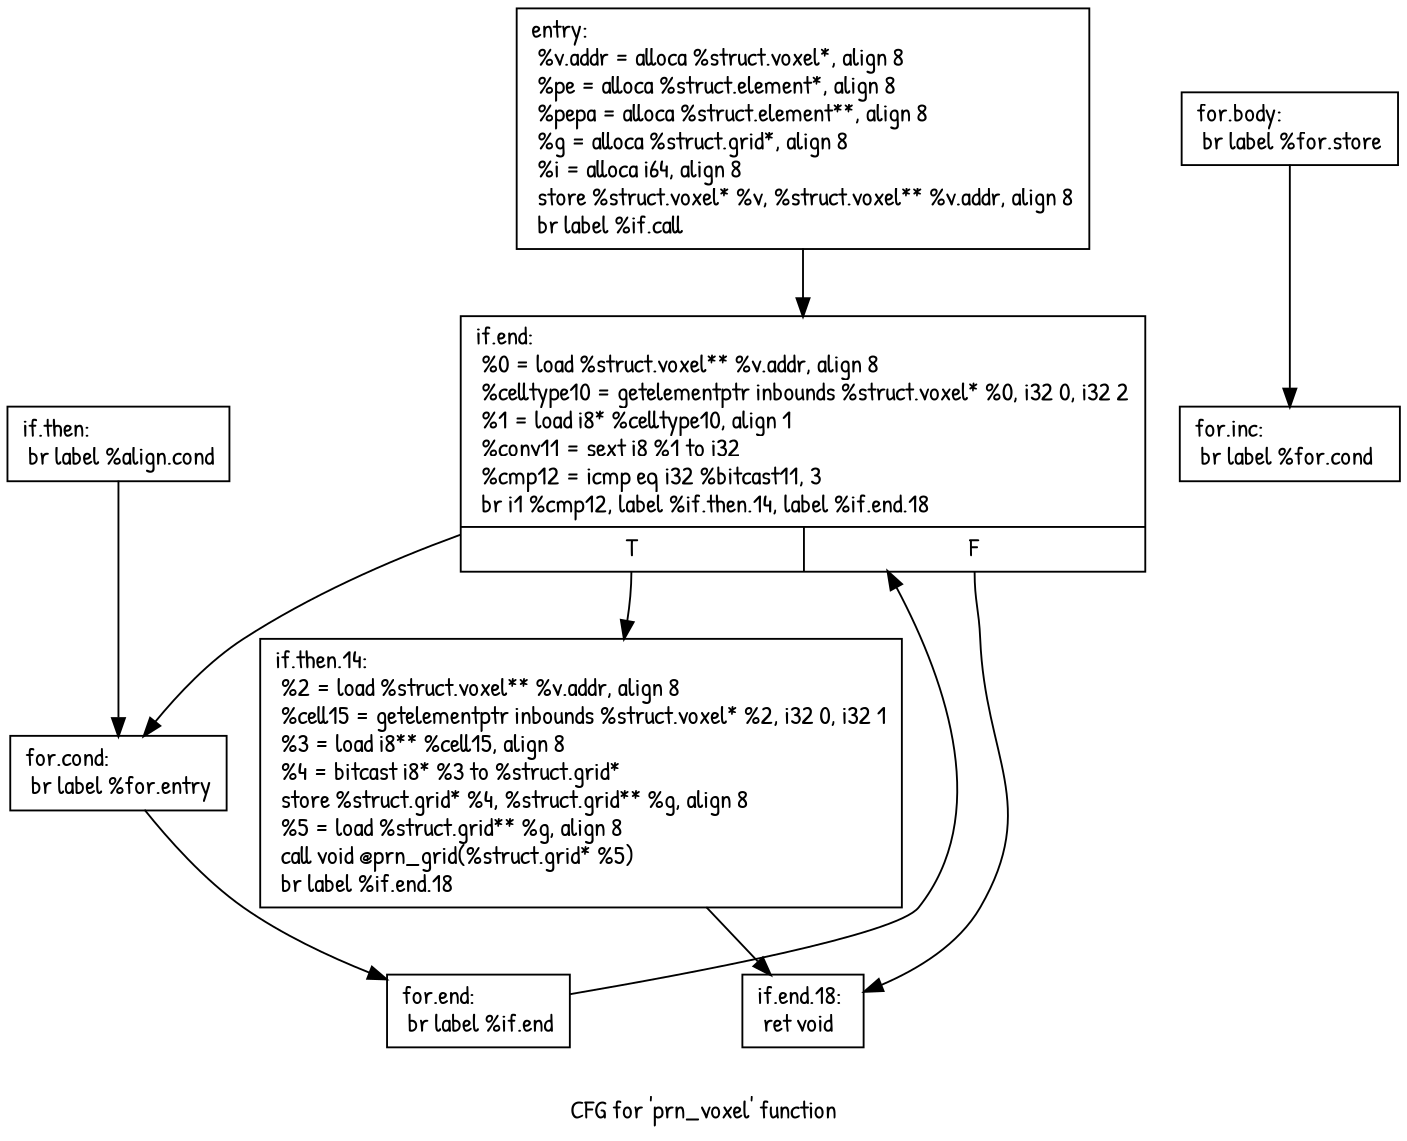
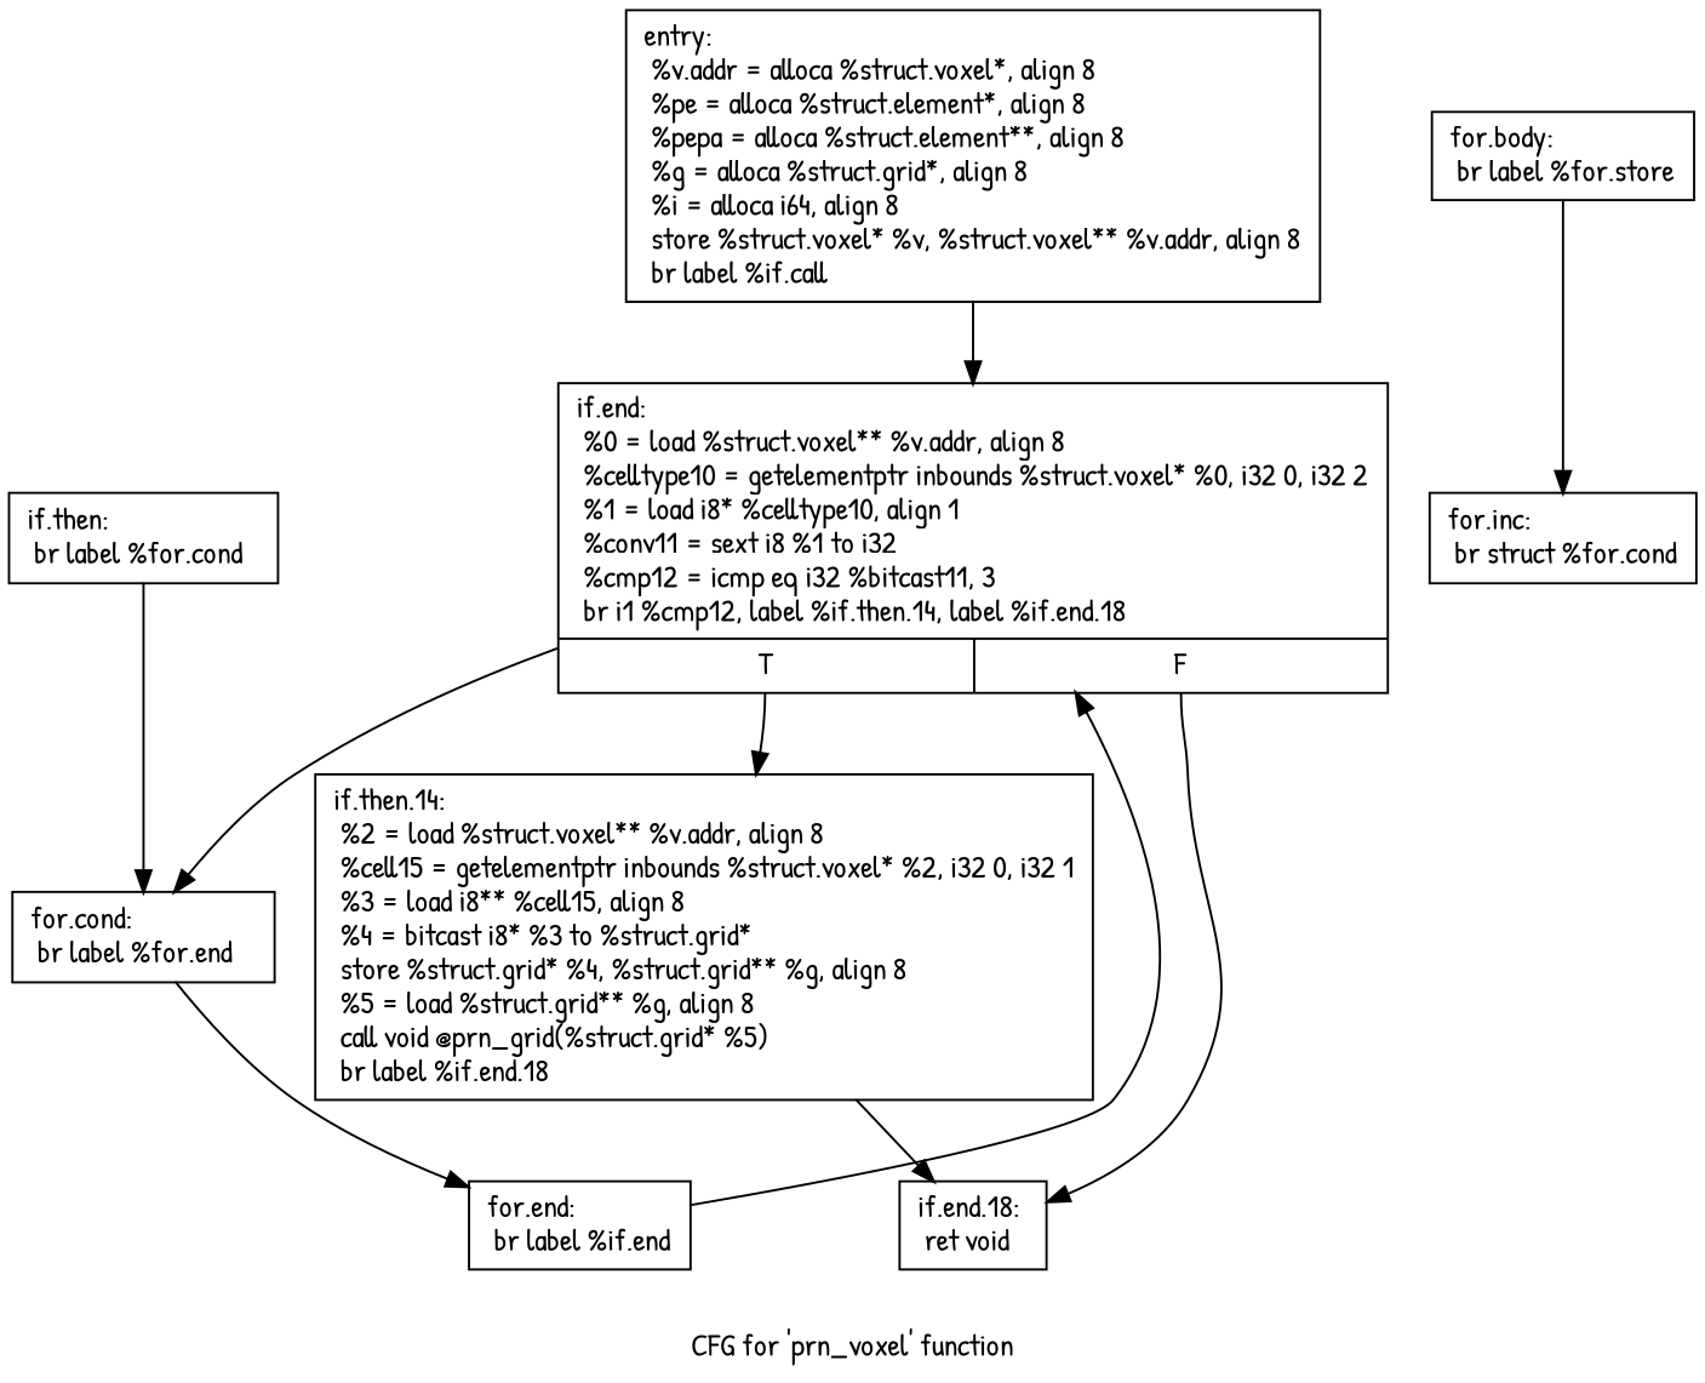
  digraph {
    fontname="Patrick Hand"
    label="CFG for 'prn_voxel' function"
    node [fontname="Patrick Hand" shape=record]
    edge [fontname="Patrick Hand"]
    n1 [label="{entry:\l  %v.addr = alloca %struct.voxel*, align 8\l  %pe = alloca %struct.element*, align 8\l  %pepa = alloca %struct.element**, align 8\l  %g = alloca %struct.grid*, align 8\l  %i = alloca i64, align 8\l  store %struct.voxel* %v, %struct.voxel** %v.addr, align 8\l  br label %if.call\l}"]
    n2 [label="{if.end:                                           \l  %0 = load %struct.voxel** %v.addr, align 8\l  %celltype10 = getelementptr inbounds %struct.voxel* %0, i32 0, i32 2\l  %1 = load i8* %celltype10, align 1\l  %conv11 = sext i8 %1 to i32\l  %cmp12 = icmp eq i32 %bitcast11, 3\l  br i1 %cmp12, label %if.then.14, label %if.end.18\l|{<s0>T|<s1>F}}"]
    n3 [label="{if.then.14:                                       \l  %2 = load %struct.voxel** %v.addr, align 8\l  %cell15 = getelementptr inbounds %struct.voxel* %2, i32 0, i32 1\l  %3 = load i8** %cell15, align 8\l  %4 = bitcast i8* %3 to %struct.grid*\l  store %struct.grid* %4, %struct.grid** %g, align 8\l  %5 = load %struct.grid** %g, align 8\l  call void @prn_grid(%struct.grid* %5)\l  br label %if.end.18\l}"]
    n4 [label="{if.end.18:                                        \l  ret void\l}"]
-   n5 [label="{for.cond:                                         \l  br label %for.entry\l}"]
-   n6 [label="{if.then:                                          \l  br label %align.cond\l}"]
+   n5 [label="{for.cond:                                         \l  br label %for.end\l}"]
+   n6 [label="{if.then:                                          \l  br label %for.cond\l}"]
    n7 [label="{for.end:                                          \l  br label %if.end\l}"]
    n8 [label="{for.body:                                         \l  br label %for.store\l}"]
-   n9 [label="{for.inc:                                          \l  br label %for.cond\l}"]
+   n9 [label="{for.inc:                                          \l  br struct %for.cond\l}"]
    n1 -> n2
    n2 -> n3 [tailport=s0]
    n2 -> n4 [tailport=s1]
    n2 -> n5
    n3 -> n4
    n5 -> n7
    n6 -> n5
    n7 -> n2
    n8 -> n9
  }
